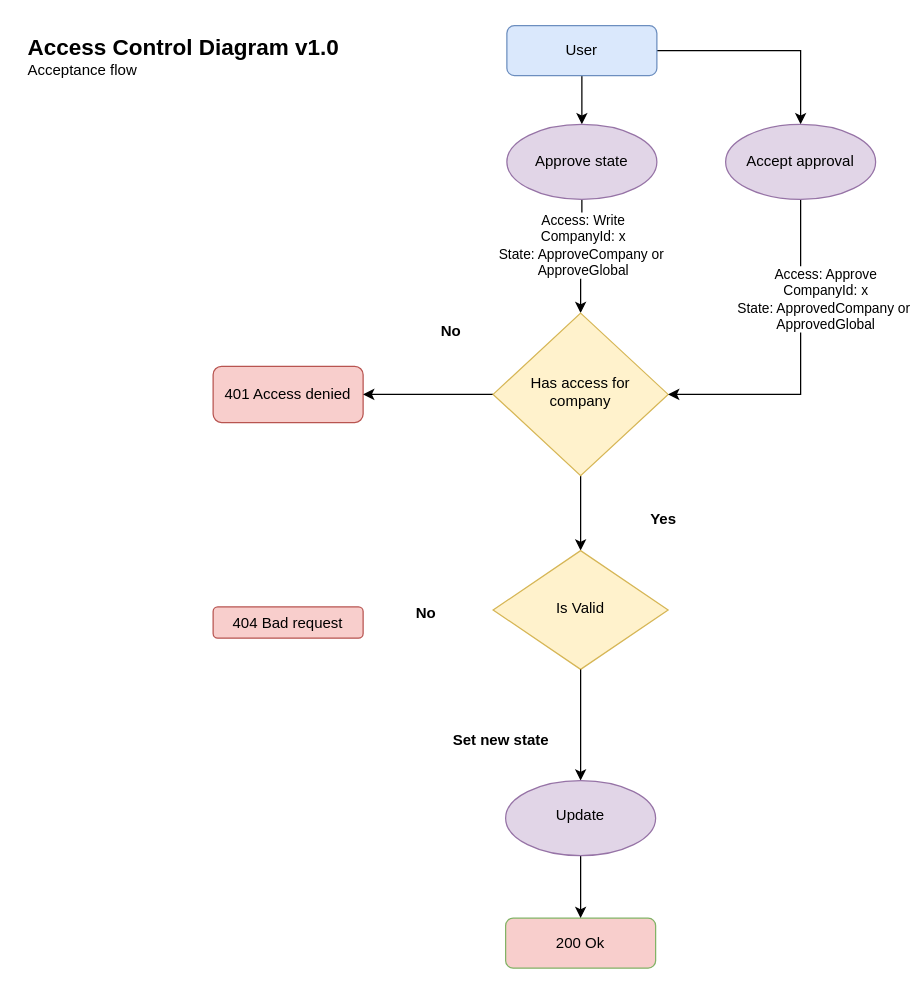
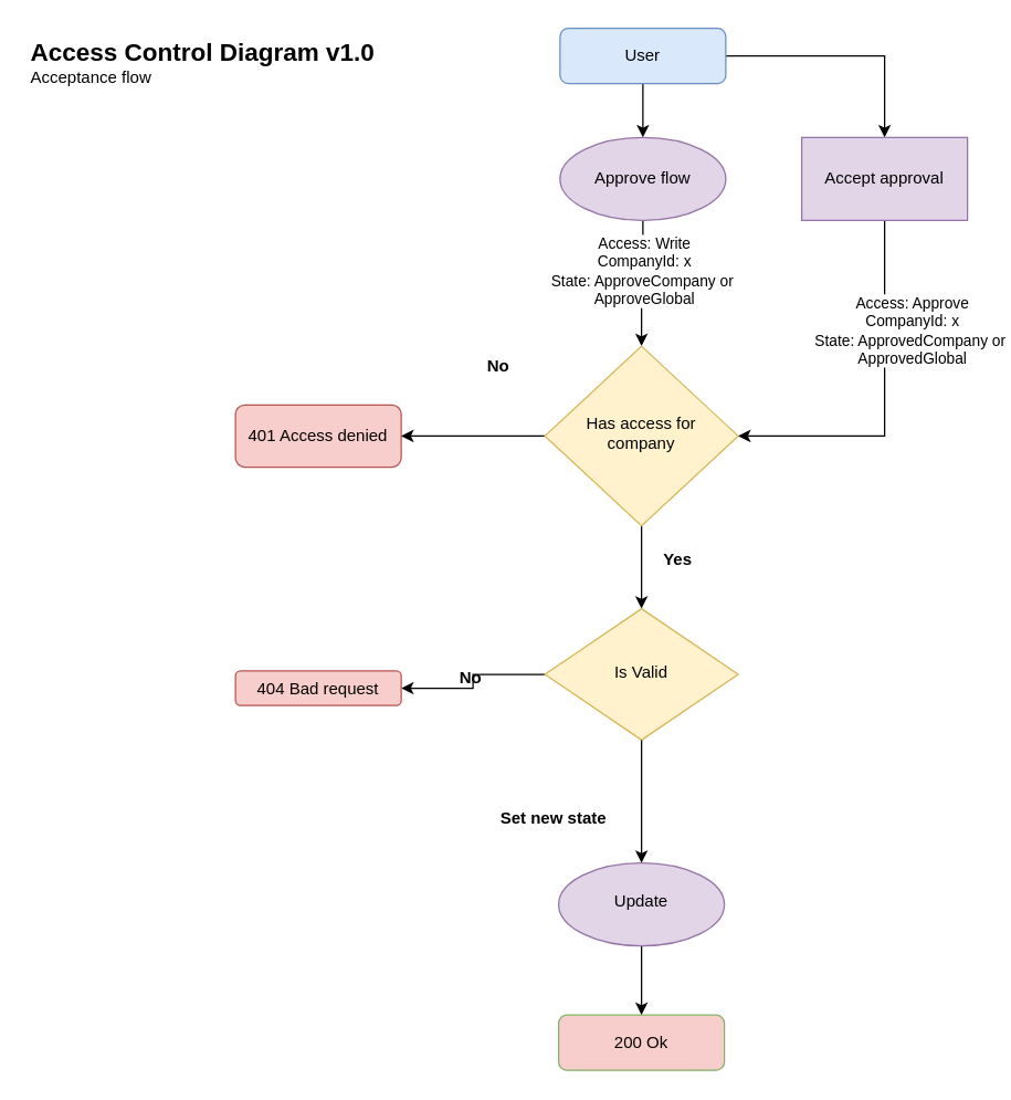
  <mxCell id="0" />
  <mxCell id="1" parent="0" />
  <mxCell id="2" value="" style="edgeStyle=orthogonalEdgeStyle;rounded=0;orthogonalLoop=1;jettySize=auto;html=1;exitX=0.5;exitY=1;exitDx=0;exitDy=0;" edge="1" parent="1" source="4" target="14"><mxGeometry relative="1" as="geometry" /></mxCell>
  <mxCell id="3" style="edgeStyle=orthogonalEdgeStyle;rounded=0;orthogonalLoop=1;jettySize=auto;html=1;exitX=1;exitY=0.5;exitDx=0;exitDy=0;entryX=0.5;entryY=0;entryDx=0;entryDy=0;fontSize=18;" edge="1" parent="1" source="4" target="25"><mxGeometry relative="1" as="geometry" /></mxCell>
  <mxCell id="4" value="User" style="rounded=1;whiteSpace=wrap;html=1;fontSize=12;glass=0;strokeWidth=1;shadow=0;fillColor=#dae8fc;strokeColor=#6c8ebf;" parent="1" vertex="1"><mxGeometry x="405" y="20" width="120" height="40" as="geometry" /></mxCell>
  <mxCell id="5" value="200 Ok" style="rounded=1;whiteSpace=wrap;html=1;fontSize=12;glass=0;strokeWidth=1;shadow=0;fillColor=#f8cecc;strokeColor=#82b366;" parent="1" vertex="1"><mxGeometry x="404" y="734" width="120" height="40" as="geometry" /></mxCell>
  <mxCell id="6" value="401 Access denied" style="rounded=1;whiteSpace=wrap;html=1;fontSize=12;glass=0;strokeWidth=1;shadow=0;fillColor=#f8cecc;strokeColor=#b85450;" parent="1" vertex="1"><mxGeometry x="170" y="292.5" width="120" height="45" as="geometry" /></mxCell>
  <mxCell id="7" style="edgeStyle=orthogonalEdgeStyle;rounded=0;orthogonalLoop=1;jettySize=auto;html=1;exitX=0.5;exitY=1;exitDx=0;exitDy=0;" parent="1" source="14" target="11" edge="1"><mxGeometry relative="1" as="geometry" /></mxCell>
  <mxCell id="8" value="Access: Write&lt;br&gt;CompanyId: x&lt;br&gt;State: ApproveCompany or&amp;nbsp;&lt;br&gt;ApproveGlobal" style="edgeLabel;html=1;align=center;verticalAlign=middle;resizable=0;points=[];" parent="7" vertex="1" connectable="0"><mxGeometry x="-0.121" y="1" relative="1" as="geometry"><mxPoint x="-1" y="-4" as="offset" /></mxGeometry></mxCell>
  <mxCell id="9" style="edgeStyle=orthogonalEdgeStyle;rounded=0;orthogonalLoop=1;jettySize=auto;html=1;exitX=0;exitY=0.5;exitDx=0;exitDy=0;" edge="1" parent="1" source="11" target="6"><mxGeometry relative="1" as="geometry" /></mxCell>
  <mxCell id="10" style="edgeStyle=orthogonalEdgeStyle;rounded=0;orthogonalLoop=1;jettySize=auto;html=1;exitX=0.5;exitY=1;exitDx=0;exitDy=0;" edge="1" parent="1" source="11" target="13"><mxGeometry relative="1" as="geometry" /></mxCell>
  <mxCell id="11" value="Has access for company" style="rhombus;whiteSpace=wrap;html=1;shadow=0;fontFamily=Helvetica;fontSize=12;align=center;strokeWidth=1;spacing=6;spacingTop=-4;fillColor=#fff2cc;strokeColor=#d6b656;" parent="1" vertex="1"><mxGeometry x="394" y="250" width="140" height="130" as="geometry" /></mxCell>
+ <mxCell id="12" style="edgeStyle=orthogonalEdgeStyle;rounded=0;orthogonalLoop=1;jettySize=auto;html=1;exitX=0;exitY=0.5;exitDx=0;exitDy=0;entryX=1;entryY=0.5;entryDx=0;entryDy=0;" edge="1" parent="1" source="13" target="17"><mxGeometry relative="1" as="geometry" /></mxCell>
  <mxCell id="13" value="Is Valid" style="rhombus;whiteSpace=wrap;html=1;shadow=0;fontFamily=Helvetica;fontSize=12;align=center;strokeWidth=1;spacing=6;spacingTop=-4;fillColor=#fff2cc;strokeColor=#d6b656;" parent="1" vertex="1"><mxGeometry x="394" y="440" width="140" height="95" as="geometry" /></mxCell>
- <mxCell id="14" value="Approve state" style="ellipse;whiteSpace=wrap;html=1;rounded=1;glass=0;strokeWidth=1;shadow=0;fillColor=#e1d5e7;strokeColor=#9673a6;" vertex="1" parent="1"><mxGeometry x="405" y="99" width="120" height="60" as="geometry" /></mxCell>
+ <mxCell id="14" value="Approve flow" style="ellipse;whiteSpace=wrap;html=1;rounded=1;glass=0;strokeWidth=1;shadow=0;fillColor=#e1d5e7;strokeColor=#9673a6;" vertex="1" parent="1"><mxGeometry x="405" y="99" width="120" height="60" as="geometry" /></mxCell>
  <mxCell id="15" value="&lt;b&gt;No&lt;/b&gt;" style="text;html=1;align=center;verticalAlign=middle;resizable=0;points=[];autosize=1;strokeColor=none;fillColor=none;" vertex="1" parent="1"><mxGeometry x="340" y="250" width="40" height="30" as="geometry" /></mxCell>
- <mxCell id="16" value="&lt;b&gt;Yes&lt;/b&gt;" style="text;html=1;align=center;verticalAlign=middle;resizable=0;points=[];autosize=1;strokeColor=none;fillColor=none;" vertex="1" parent="1"><mxGeometry x="510" y="400" width="40" height="30" as="geometry" /></mxCell>
+ <mxCell id="16" value="&lt;b&gt;Yes&lt;/b&gt;" style="text;html=1;align=center;verticalAlign=middle;resizable=0;points=[];autosize=1;strokeColor=none;fillColor=none;" vertex="1" parent="1"><mxGeometry x="470" y="390" width="40" height="30" as="geometry" /></mxCell>
  <mxCell id="17" value="404 Bad request" style="rounded=1;whiteSpace=wrap;html=1;fontSize=12;glass=0;strokeWidth=1;shadow=0;fillColor=#f8cecc;strokeColor=#b85450;" vertex="1" parent="1"><mxGeometry x="170" y="485" width="120" height="25" as="geometry" /></mxCell>
  <mxCell id="18" value="&lt;b&gt;No&lt;/b&gt;" style="text;html=1;align=center;verticalAlign=middle;resizable=0;points=[];autosize=1;strokeColor=none;fillColor=none;" vertex="1" parent="1"><mxGeometry x="320" y="475" width="40" height="30" as="geometry" /></mxCell>
  <mxCell id="19" value="" style="edgeStyle=orthogonalEdgeStyle;rounded=0;orthogonalLoop=1;jettySize=auto;html=1;entryX=0.5;entryY=0;entryDx=0;entryDy=0;exitX=0.5;exitY=1;exitDx=0;exitDy=0;" edge="1" parent="1" source="13" target="21"><mxGeometry relative="1" as="geometry"><mxPoint x="394" y="695" as="sourcePoint" /></mxGeometry></mxCell>
  <mxCell id="20" style="edgeStyle=orthogonalEdgeStyle;rounded=0;orthogonalLoop=1;jettySize=auto;html=1;exitX=0.5;exitY=1;exitDx=0;exitDy=0;entryX=0.5;entryY=0;entryDx=0;entryDy=0;" edge="1" parent="1" source="21" target="5"><mxGeometry relative="1" as="geometry" /></mxCell>
  <mxCell id="21" value="Update" style="ellipse;whiteSpace=wrap;html=1;shadow=0;strokeWidth=1;spacing=6;spacingTop=-4;fillColor=#e1d5e7;strokeColor=#9673a6;" vertex="1" parent="1"><mxGeometry x="404" y="624" width="120" height="60" as="geometry" /></mxCell>
  <mxCell id="22" value="&lt;b&gt;Set new state&lt;br&gt;&lt;/b&gt;" style="text;html=1;align=center;verticalAlign=middle;resizable=0;points=[];autosize=1;strokeColor=none;fillColor=none;" vertex="1" parent="1"><mxGeometry x="350" y="577" width="100" height="30" as="geometry" /></mxCell>
  <mxCell id="23" value="&lt;font style=&quot;font-size: 18px;&quot;&gt;&lt;b&gt;Access Control Diagram v1.0&lt;br&gt;&lt;/b&gt;&lt;/font&gt;Acceptance flow" style="text;html=1;resizable=0;autosize=1;align=left;verticalAlign=middle;points=[];fillColor=none;strokeColor=none;rounded=0;" vertex="1" parent="1"><mxGeometry x="20" y="20" width="270" height="50" as="geometry" /></mxCell>
  <mxCell id="24" style="edgeStyle=orthogonalEdgeStyle;rounded=0;orthogonalLoop=1;jettySize=auto;html=1;exitX=0.5;exitY=1;exitDx=0;exitDy=0;entryX=1;entryY=0.5;entryDx=0;entryDy=0;fontSize=18;" edge="1" parent="1" source="25" target="11"><mxGeometry relative="1" as="geometry" /></mxCell>
- <mxCell id="25" value="Accept approval" style="ellipse;whiteSpace=wrap;html=1;rounded=1;glass=0;strokeWidth=1;shadow=0;fillColor=#e1d5e7;strokeColor=#9673a6;" vertex="1" parent="1"><mxGeometry x="580" y="99" width="120" height="60" as="geometry" /></mxCell>
+ <mxCell id="25" value="Accept approval" style="whiteSpace=wrap;html=1;glass=0;strokeWidth=1;shadow=0;fillColor=#e1d5e7;strokeColor=#9673a6;rounded=0;" vertex="1" parent="1"><mxGeometry x="580" y="99" width="120" height="60" as="geometry" /></mxCell>
  <mxCell id="26" value="Access: Approve&lt;br&gt;CompanyId: x&lt;br&gt;State: ApprovedCompany or&amp;nbsp;&lt;br&gt;ApprovedGlobal" style="edgeLabel;html=1;align=center;verticalAlign=middle;resizable=0;points=[];" vertex="1" connectable="0" parent="1"><mxGeometry x="669" y="240" as="geometry"><mxPoint x="-10" y="-2" as="offset" /></mxGeometry></mxCell>
